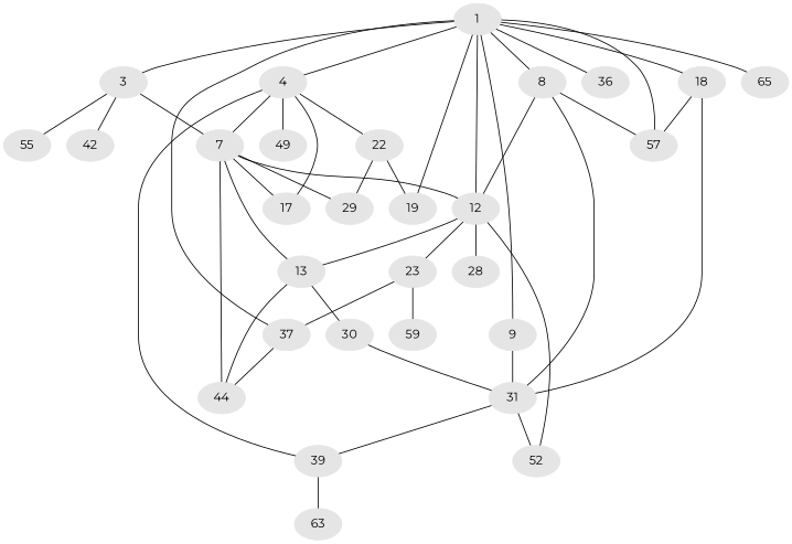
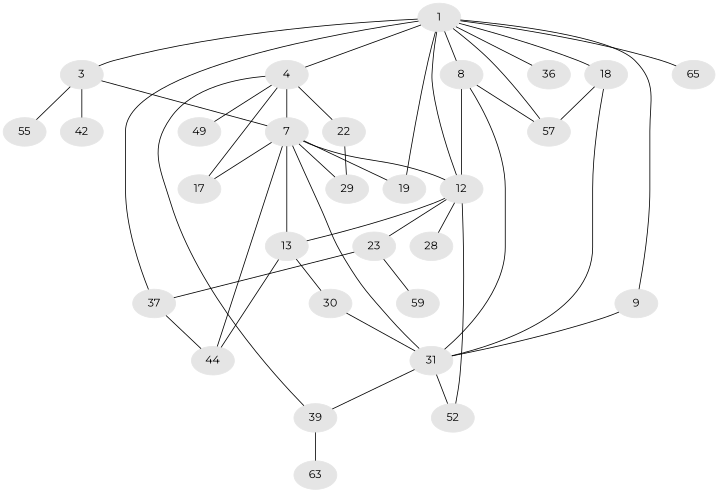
  graph {
    fontname=Montserrat
    node [color=gray90 fontname=Montserrat style=filled]
    edge [fontname=Montserrat]
    1 [super="+20+6+2"]
    3
    4
    8 [super="+14"]
    9 [super="+24"]
    12 [super="+16+25"]
    18 [super="+40"]
    19
    36
    37
    57 [super="+62"]
    65
    7 [super="+46+10+11+38"]
    42
    55
    17
    22
    39 [super="+53"]
    49
    31 [super="+54+35"]
    13 [super="+41"]
    23 [super="+32"]
    28
    52 [super="+61"]
    44 [super="+64"]
    29
    63
    30 [super="+58"]
    59
    1 -- 3 [weight=2]
    1 -- 4
    1 -- 8
    1 -- 9
    1 -- 12
    1 -- 18 [weight=2]
    1 -- 19
    1 -- 36
    1 -- 37 [weight=2]
    1 -- 57
    1 -- 65
    3 -- 7
    3 -- 42
    3 -- 55
    4 -- 7 [weight=2]
    4 -- 17
    4 -- 22
    4 -- 39
    4 -- 49
    8 -- 12
    8 -- 57
    8 -- 31
    9 -- 31 [weight=2]
    12 -- 13
    12 -- 23
    12 -- 28
    12 -- 52
    18 -- 57
    18 -- 31
    37 -- 44
    7 -- 12
-   22 -- 19 [weight=2]
+   7 -- 19 [weight=2]
    7 -- 17
+   7 -- 31
    7 -- 13
    7 -- 44 [weight=2]
    7 -- 29
    22 -- 29
    39 -- 63
    31 -- 39
    31 -- 52
    13 -- 44
    13 -- 30
    23 -- 37
    23 -- 59
    30 -- 31
  }
